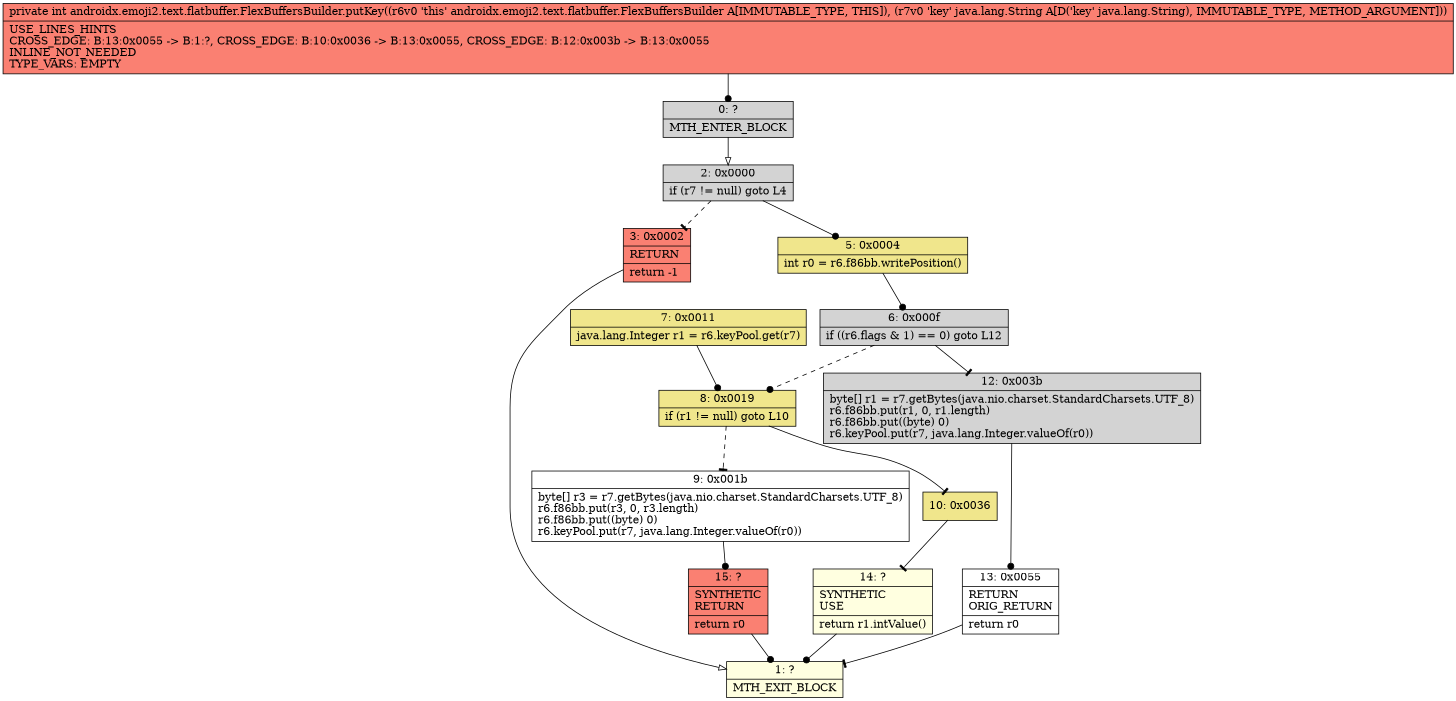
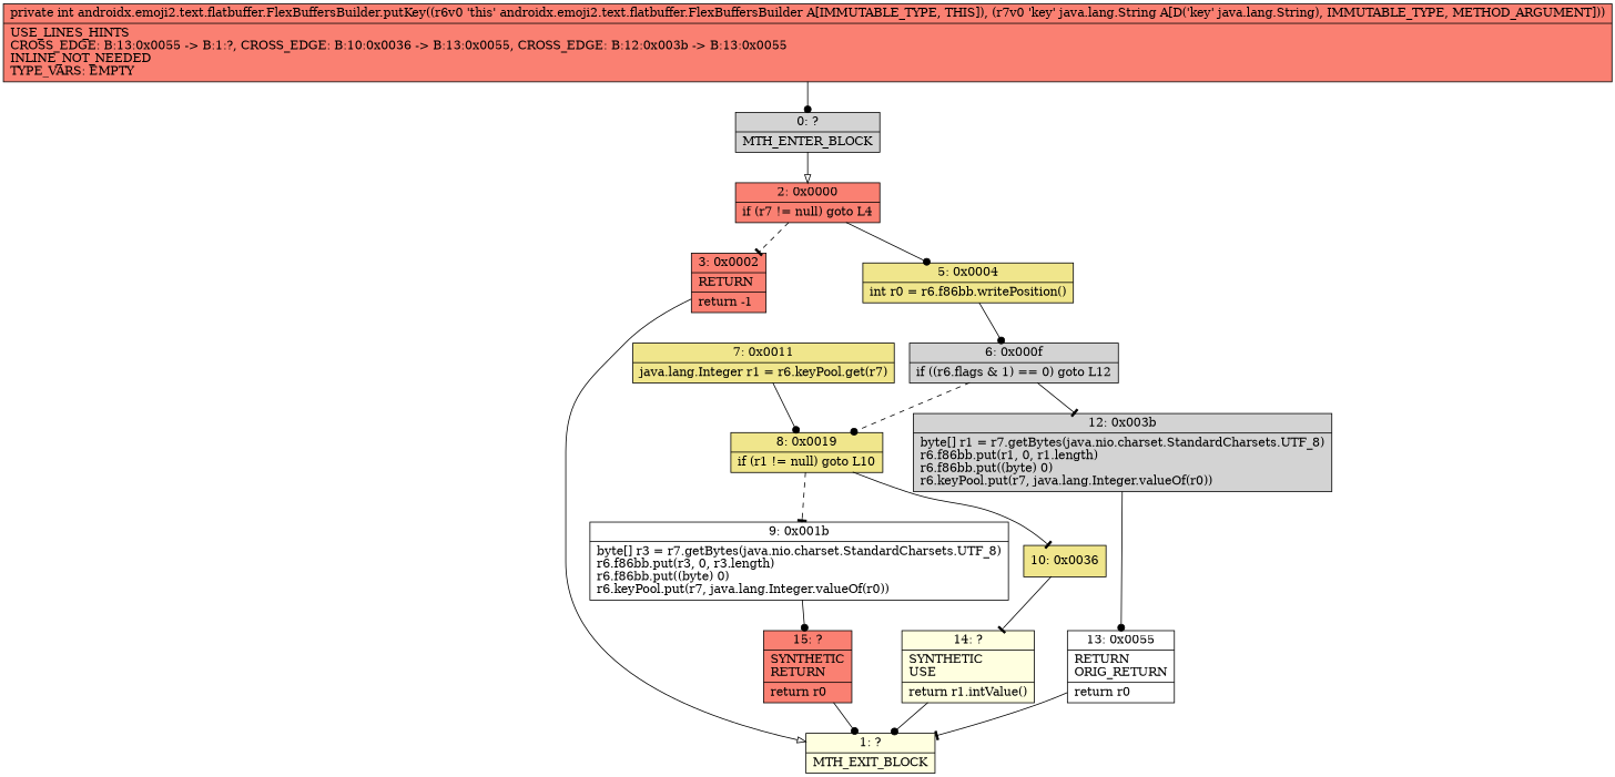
  digraph {
    node [fillcolor=lightgrey shape=record style=filled]
    edge [arrowhead=dot]
    n1 [label="{0\:\ ?|MTH_ENTER_BLOCK\l}"]
-   n2 [label="{2\:\ 0x0000|if (r7 != null) goto L4\l}"]
+   n2 [fillcolor=salmon label="{2\:\ 0x0000|if (r7 != null) goto L4\l}"]
    n3 [fillcolor=salmon label="{3\:\ 0x0002|RETURN\l|return \-1\l}"]
    n4 [fillcolor=khaki label="{5\:\ 0x0004|int r0 = r6.f86bb.writePosition()\l}"]
    n5 [fillcolor=lightyellow label="{1\:\ ?|MTH_EXIT_BLOCK\l}"]
    n6 [label="{6\:\ 0x000f|if ((r6.flags & 1) == 0) goto L12\l}"]
    n7 [label="{12\:\ 0x003b|byte[] r1 = r7.getBytes(java.nio.charset.StandardCharsets.UTF_8)\lr6.f86bb.put(r1, 0, r1.length)\lr6.f86bb.put((byte) 0)\lr6.keyPool.put(r7, java.lang.Integer.valueOf(r0))\l}"]
    n8 [fillcolor=khaki label="{8\:\ 0x0019|if (r1 != null) goto L10\l}"]
    n9 [fillcolor=khaki label="{7\:\ 0x0011|java.lang.Integer r1 = r6.keyPool.get(r7)\l}"]
    n10 [fillcolor=white label="{13\:\ 0x0055|RETURN\lORIG_RETURN\l|return r0\l}"]
    n11 [fillcolor=white label="{9\:\ 0x001b|byte[] r3 = r7.getBytes(java.nio.charset.StandardCharsets.UTF_8)\lr6.f86bb.put(r3, 0, r3.length)\lr6.f86bb.put((byte) 0)\lr6.keyPool.put(r7, java.lang.Integer.valueOf(r0))\l}"]
    n12 [fillcolor=khaki label="{10\:\ 0x0036}"]
    n13 [fillcolor=salmon label="{15\:\ ?|SYNTHETIC\lRETURN\l|return r0\l}"]
    n14 [fillcolor=lightyellow label="{14\:\ ?|SYNTHETIC\lUSE\l|return r1.intValue()\l}"]
    n15 [fillcolor=salmon label="{private int androidx.emoji2.text.flatbuffer.FlexBuffersBuilder.putKey((r6v0 'this' androidx.emoji2.text.flatbuffer.FlexBuffersBuilder A[IMMUTABLE_TYPE, THIS]), (r7v0 'key' java.lang.String A[D('key' java.lang.String), IMMUTABLE_TYPE, METHOD_ARGUMENT]))  | USE_LINES_HINTS\lCROSS_EDGE: B:13:0x0055 \-\> B:1:?, CROSS_EDGE: B:10:0x0036 \-\> B:13:0x0055, CROSS_EDGE: B:12:0x003b \-\> B:13:0x0055\lINLINE_NOT_NEEDED\lTYPE_VARS: EMPTY\l}"]
    n1 -> n2 [arrowhead=onormal]
    n2 -> n3 [arrowhead=tee style=dashed]
    n2 -> n4
    n3 -> n5 [arrowhead=onormal]
    n4 -> n6
    n6 -> n7 [arrowhead=tee]
    n6 -> n8 [style=dashed]
    n7 -> n10
    n8 -> n11 [arrowhead=tee style=dashed]
    n8 -> n12 [arrowhead=tee]
    n9 -> n8
    n10 -> n5 [arrowhead=tee]
    n11 -> n13
    n12 -> n14 [arrowhead=tee]
    n13 -> n5
    n14 -> n5
    n15 -> n1
  }
